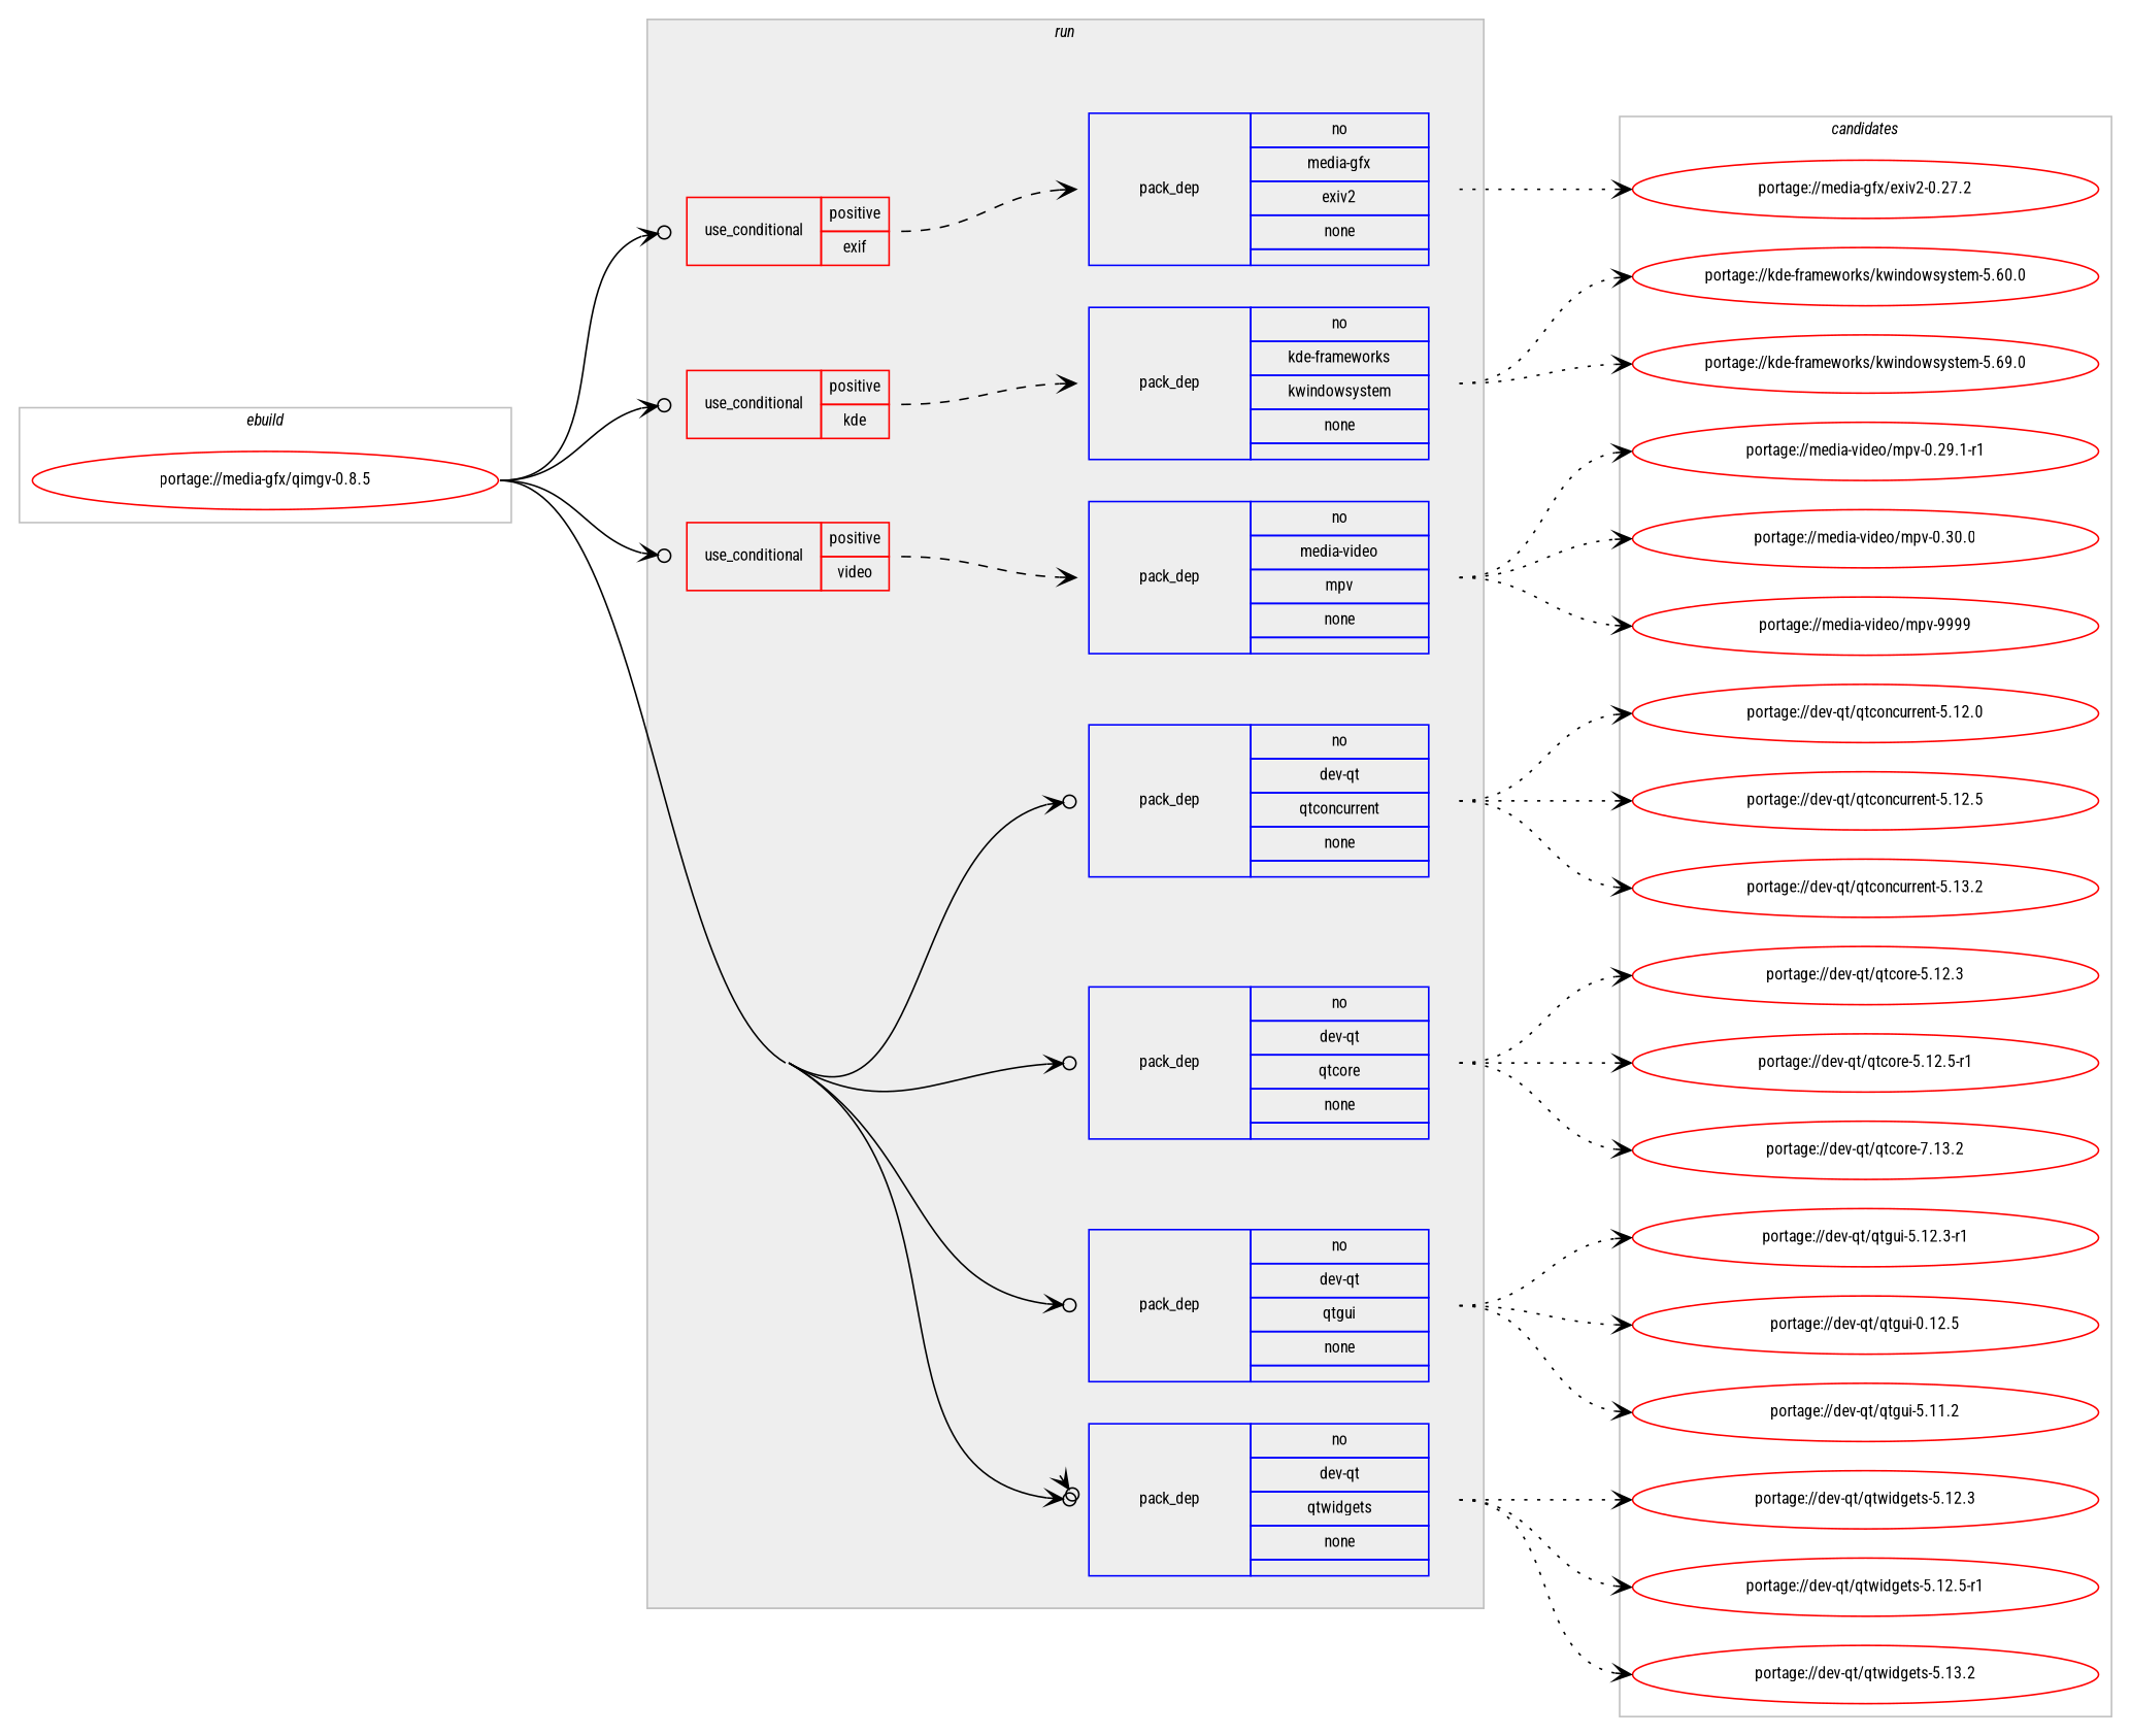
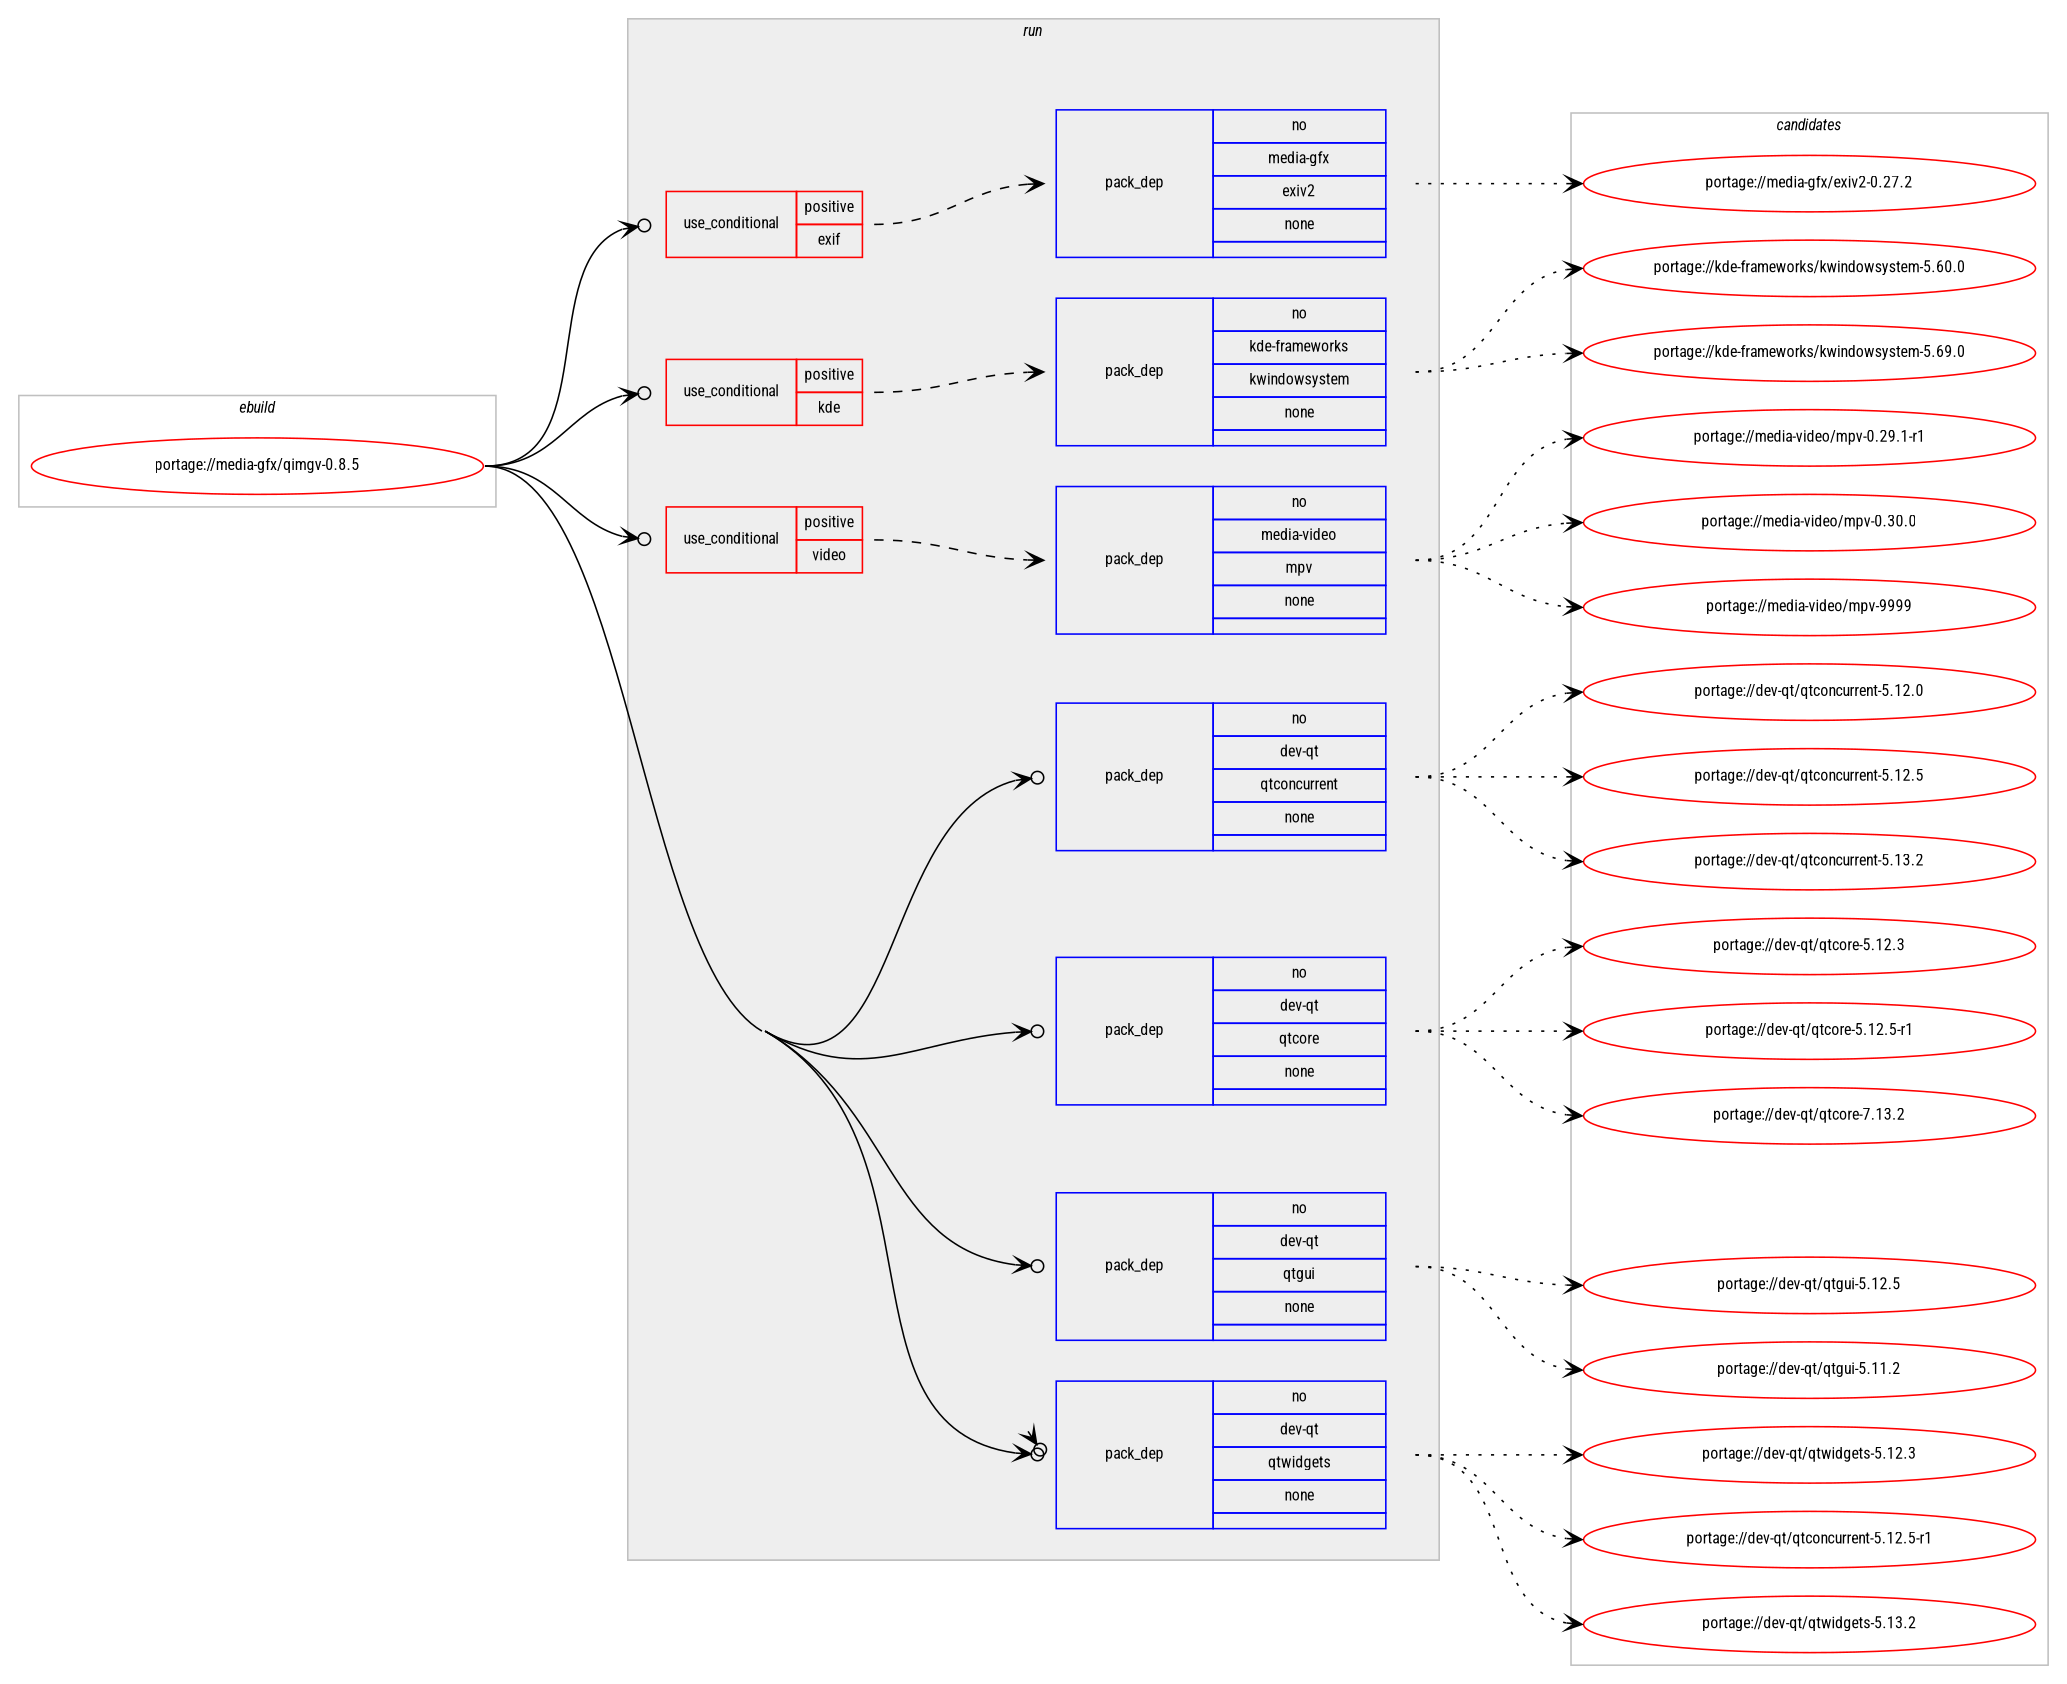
  digraph {
    compound=true
    concentrate=true
    fontname="Roboto Condensed"
    fontsize=10
    newrank=true
    rankdir=LR
    ranksep=1.5
    node [color=red fontname="Roboto Condensed" fontsize=10]
    edge [arrowhead=vee fontname="Roboto Condensed" headport=w style=dotted tailport=e weight=100]
    n1 [label="portage://media-gfx/qimgv-0.8.5" width=4]
    n2 [color=blue label=<<TABLE BORDER="0" CELLBORDER="1" CELLSPACING="0" CELLPADDING="4" WIDTH="220"><TR><TD ROWSPAN="6" CELLPADDING="30">pack_dep</TD></TR><TR><TD WIDTH="110">no</TD></TR><TR><TD>media-gfx</TD></TR><TR><TD>exiv2</TD></TR><TR><TD>none</TD></TR><TR><TD></TD></TR></TABLE>> shape=none]
    n3 [label=<<TABLE BORDER="0" CELLBORDER="1" CELLSPACING="0" CELLPADDING="4"><TR><TD ROWSPAN="3" CELLPADDING="10">use_conditional</TD></TR><TR><TD>positive</TD></TR><TR><TD>exif</TD></TR></TABLE>> shape=none]
    n4 [color=blue label=<<TABLE BORDER="0" CELLBORDER="1" CELLSPACING="0" CELLPADDING="4" WIDTH="220"><TR><TD ROWSPAN="6" CELLPADDING="30">pack_dep</TD></TR><TR><TD WIDTH="110">no</TD></TR><TR><TD>kde-frameworks</TD></TR><TR><TD>kwindowsystem</TD></TR><TR><TD>none</TD></TR><TR><TD></TD></TR></TABLE>> shape=none]
    n5 [label=<<TABLE BORDER="0" CELLBORDER="1" CELLSPACING="0" CELLPADDING="4"><TR><TD ROWSPAN="3" CELLPADDING="10">use_conditional</TD></TR><TR><TD>positive</TD></TR><TR><TD>kde</TD></TR></TABLE>> shape=none]
    n6 [color=blue label=<<TABLE BORDER="0" CELLBORDER="1" CELLSPACING="0" CELLPADDING="4" WIDTH="220"><TR><TD ROWSPAN="6" CELLPADDING="30">pack_dep</TD></TR><TR><TD WIDTH="110">no</TD></TR><TR><TD>media-video</TD></TR><TR><TD>mpv</TD></TR><TR><TD>none</TD></TR><TR><TD></TD></TR></TABLE>> shape=none]
    n7 [label=<<TABLE BORDER="0" CELLBORDER="1" CELLSPACING="0" CELLPADDING="4"><TR><TD ROWSPAN="3" CELLPADDING="10">use_conditional</TD></TR><TR><TD>positive</TD></TR><TR><TD>video</TD></TR></TABLE>> shape=none]
    n8 [color=blue label=<<TABLE BORDER="0" CELLBORDER="1" CELLSPACING="0" CELLPADDING="4" WIDTH="220"><TR><TD ROWSPAN="6" CELLPADDING="30">pack_dep</TD></TR><TR><TD WIDTH="110">no</TD></TR><TR><TD>dev-qt</TD></TR><TR><TD>qtconcurrent</TD></TR><TR><TD>none</TD></TR><TR><TD></TD></TR></TABLE>> shape=none]
    n9 [color=blue label=<<TABLE BORDER="0" CELLBORDER="1" CELLSPACING="0" CELLPADDING="4" WIDTH="220"><TR><TD ROWSPAN="6" CELLPADDING="30">pack_dep</TD></TR><TR><TD WIDTH="110">no</TD></TR><TR><TD>dev-qt</TD></TR><TR><TD>qtcore</TD></TR><TR><TD>none</TD></TR><TR><TD></TD></TR></TABLE>> shape=none]
    n10 [color=blue label=<<TABLE BORDER="0" CELLBORDER="1" CELLSPACING="0" CELLPADDING="4" WIDTH="220"><TR><TD ROWSPAN="6" CELLPADDING="30">pack_dep</TD></TR><TR><TD WIDTH="110">no</TD></TR><TR><TD>dev-qt</TD></TR><TR><TD>qtgui</TD></TR><TR><TD>none</TD></TR><TR><TD></TD></TR></TABLE>> shape=none]
    n11 [color=blue label=<<TABLE BORDER="0" CELLBORDER="1" CELLSPACING="0" CELLPADDING="4" WIDTH="220"><TR><TD ROWSPAN="6" CELLPADDING="30">pack_dep</TD></TR><TR><TD WIDTH="110">no</TD></TR><TR><TD>dev-qt</TD></TR><TR><TD>qtwidgets</TD></TR><TR><TD>none</TD></TR><TR><TD></TD></TR></TABLE>> shape=none]
    n12 [label="portage://media-gfx/exiv2-0.27.2" width=4]
    n13 [label="portage://kde-frameworks/kwindowsystem-5.60.0" width=4]
    n14 [label="portage://kde-frameworks/kwindowsystem-5.69.0" width=4]
    n15 [label="portage://media-video/mpv-0.29.1-r1" width=4]
    n16 [label="portage://media-video/mpv-0.30.0" width=4]
    n17 [label="portage://media-video/mpv-9999" width=4]
    n18 [label="portage://dev-qt/qtconcurrent-5.12.0" width=4]
    n19 [label="portage://dev-qt/qtconcurrent-5.12.5" width=4]
    n20 [label="portage://dev-qt/qtconcurrent-5.13.2" width=4]
    n21 [label="portage://dev-qt/qtcore-5.12.3" width=4]
    n22 [label="portage://dev-qt/qtcore-5.12.5-r1" width=4]
    n23 [label="portage://dev-qt/qtcore-7.13.2" width=4]
-   n24 [label="portage://dev-qt/qtgui-5.12.3-r1" width=4]
-   n25 [label="portage://dev-qt/qtgui-0.12.5" width=4]
+   n25 [label="portage://dev-qt/qtgui-5.12.5" width=4]
    n26 [label="portage://dev-qt/qtgui-5.11.2" width=4]
    n27 [label="portage://dev-qt/qtwidgets-5.12.3" width=4]
-   n28 [label="portage://dev-qt/qtwidgets-5.12.5-r1" width=4]
+   n28 [label="portage://dev-qt/qtconcurrent-5.12.5-r1" width=4]
    n29 [label="portage://dev-qt/qtwidgets-5.13.2" width=4]
    subgraph cluster_1 {
      color=gray
      label=<<i>ebuild</i>>
      rank=same
      n1
    }
    subgraph cluster_2 {
      color=gray
      label=<<i>dependencies</i>>
      subgraph cluster_3 {
        color=gray
        fillcolor="#eeeeee"
        label=<<i>compile</i>>
        style=filled
      }
      subgraph cluster_4 {
        color=gray
        fillcolor="#eeeeee"
        label=<<i>compile and run</i>>
        style=filled
        subgraph sub_5 {
          color=gray
          fillcolor="#eeeeee"
          label=<<i>compile and run</i>>
          style=filled
          n3
          subgraph sub_6 {
            color=gray
            fillcolor="#eeeeee"
            label=<<i>compile and run</i>>
            style=filled
            n2
          }
        }
        subgraph sub_7 {
          color=gray
          fillcolor="#eeeeee"
          label=<<i>compile and run</i>>
          style=filled
          n5
          subgraph sub_8 {
            color=gray
            fillcolor="#eeeeee"
            label=<<i>compile and run</i>>
            style=filled
            n4
          }
        }
        subgraph sub_9 {
          color=gray
          fillcolor="#eeeeee"
          label=<<i>compile and run</i>>
          style=filled
          n7
          subgraph sub_10 {
            color=gray
            fillcolor="#eeeeee"
            label=<<i>compile and run</i>>
            style=filled
            n6
          }
        }
        subgraph sub_11 {
          color=gray
          fillcolor="#eeeeee"
          label=<<i>compile and run</i>>
          style=filled
          n8
        }
        subgraph sub_12 {
          color=gray
          fillcolor="#eeeeee"
          label=<<i>compile and run</i>>
          style=filled
          n9
        }
        subgraph sub_13 {
          color=gray
          fillcolor="#eeeeee"
          label=<<i>compile and run</i>>
          style=filled
          n10
        }
        subgraph sub_14 {
          color=gray
          fillcolor="#eeeeee"
          label=<<i>compile and run</i>>
          style=filled
          n11
        }
      }
      subgraph cluster_15 {
        color=gray
        fillcolor="#eeeeee"
        label=<<i>run</i>>
        style=filled
      }
    }
    subgraph cluster_16 {
      color=gray
      label=<<i>candidates</i>>
      rank=same
      subgraph sub_17 {
        color=black
        label=<<i>candidates</i>>
        nodesep=1
        rank=same
        n12
      }
      subgraph sub_18 {
        color=black
        label=<<i>candidates</i>>
        nodesep=1
        rank=same
        n13
        n14
      }
      subgraph sub_19 {
        color=black
        label=<<i>candidates</i>>
        nodesep=1
        rank=same
        n15
        n16
        n17
      }
      subgraph sub_20 {
        color=black
        label=<<i>candidates</i>>
        nodesep=1
        rank=same
        n18
        n19
        n20
      }
      subgraph sub_21 {
        color=black
        label=<<i>candidates</i>>
        nodesep=1
        rank=same
        n21
        n22
        n23
      }
      subgraph sub_22 {
        color=black
        label=<<i>candidates</i>>
        nodesep=1
        rank=same
-       n24
        n25
        n26
      }
      subgraph sub_23 {
        color=black
        label=<<i>candidates</i>>
        nodesep=1
        rank=same
        n27
        n28
        n29
      }
    }
    n1 -> n3 [arrowhead=odotvee style=solid weight=20]
    n1 -> n5 [arrowhead=odotvee style=solid weight=20]
    n1 -> n7 [arrowhead=odotvee style=solid weight=20]
    n1 -> n8 [arrowhead=odotvee style=solid weight=20]
    n1 -> n9 [arrowhead=odotvee style=solid weight=20]
    n1 -> n10 [arrowhead=odotvee style=solid weight=20]
    n1 -> n11 [arrowhead=odotvee style=solid weight=20]
    n2 -> n12
    n3 -> n2 [style=dashed weight=20]
    n4 -> n13
    n4 -> n14
    n5 -> n4 [style=dashed weight=20]
    n6 -> n15
    n6 -> n16
    n6 -> n17
    n7 -> n6 [style=dashed weight=20]
    n8 -> n18
    n8 -> n19
    n8 -> n20
    n9 -> n21
    n9 -> n22
    n9 -> n23
-   n10 -> n24
    n10 -> n25
    n10 -> n26
    n11 -> n27
    n11 -> n28
    n11 -> n29
  }
